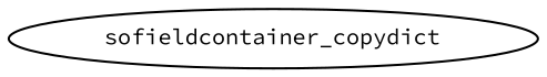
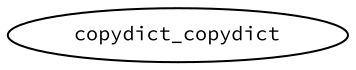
  digraph {
    rankdir=LR
    fontname="Source Code Pro"
-   n1 [color=black fillcolor=white fontname="Source Code Pro" fontsize=10 height=0.2 label=sofieldcontainer_copydict shape=ellipse style=filled width=0.4]
+   n1 [color=black fillcolor=white fontname="Source Code Pro" fontsize=10 height=0.2 label=copydict_copydict shape=ellipse style=filled width=0.4]
  }
